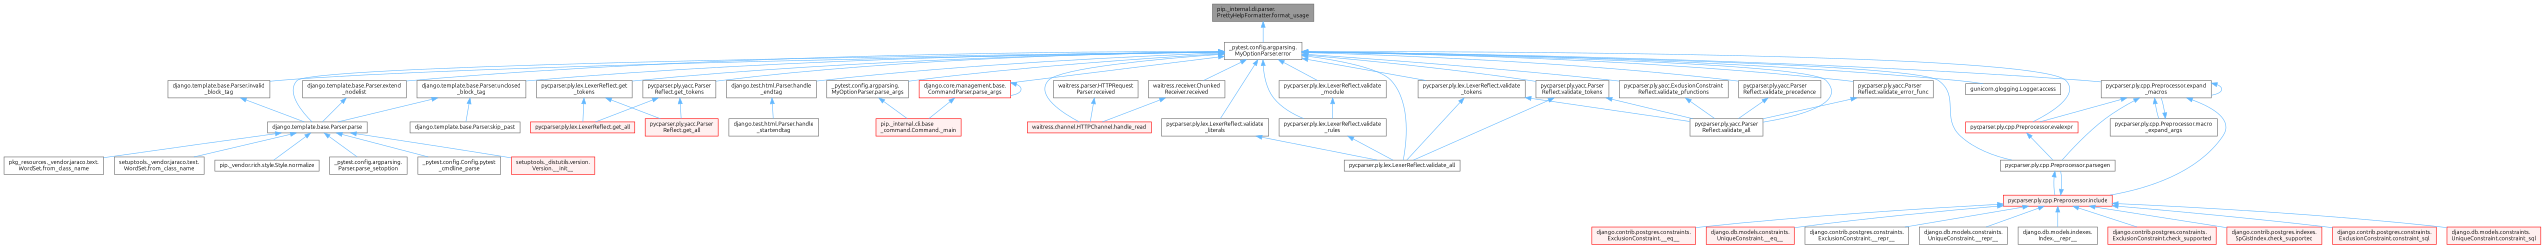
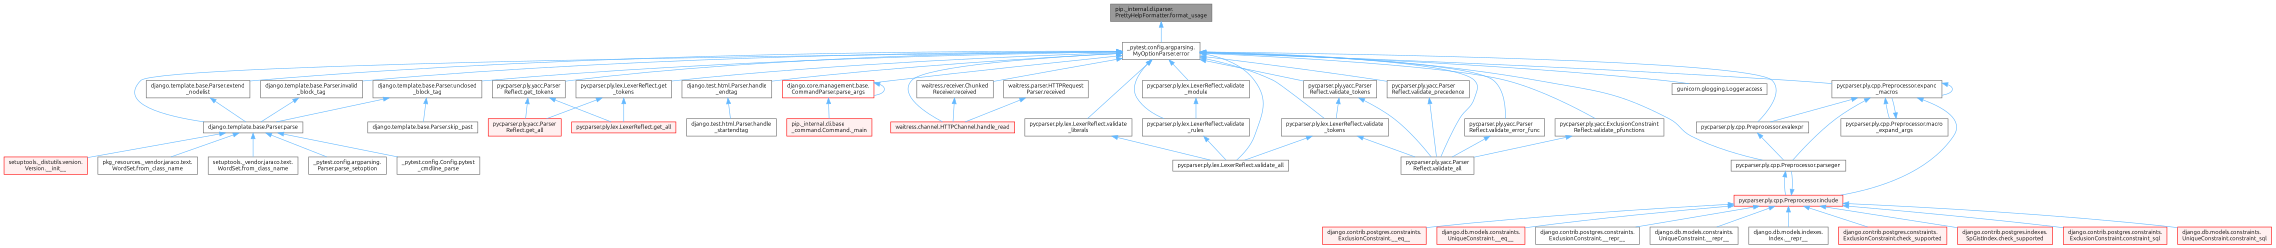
  digraph {
    fontname=Ubuntu
    rankdir=TB
    node [color=grey40 fillcolor=white fontname=Ubuntu fontsize=10 shape=box style=filled]
    edge [color=steelblue1 dir=back fontname=Ubuntu fontsize=10 labelfontname=Helvetica labelfontsize=10 style=solid]
    n1 [color=gray40 fillcolor=grey60 fontcolor=black height=0.2 label="pip._internal.cli.parser.\lPrettyHelpFormatter.format_usage" width=0.4]
    n2 [height=0.2 label="_pytest.config.argparsing.\lMyOptionParser.error" width=0.4]
    n3 [height=0.2 label="gunicorn.glogging.Logger.access" width=0.4]
-   n4 [color=red height=0.2 label="pycparser.ply.cpp.Preprocessor.evalexpr" width=0.4]
+   n4 [height=0.2 label="pycparser.ply.cpp.Preprocessor.evalexpr" width=0.4]
    n5 [height=0.2 label="pycparser.ply.cpp.Preprocessor.parsegen" width=0.4]
    n6 [height=0.2 label="pycparser.ply.cpp.Preprocessor.expand\l_macros" width=0.4]
    n7 [height=0.2 label="django.template.base.Parser.extend\l_nodelist" width=0.4]
    n8 [height=0.2 label="django.template.base.Parser.parse" width=0.4]
    n9 [height=0.2 label="pycparser.ply.lex.LexerReflect.get\l_tokens" width=0.4]
    n10 [height=0.2 label="pycparser.ply.yacc.Parser\lReflect.get_tokens" width=0.4]
    n11 [height=0.2 label="django.test.html.Parser.handle\l_endtag" width=0.4]
    n12 [height=0.2 label="django.template.base.Parser.invalid\l_block_tag" width=0.4]
-   n13 [height=0.2 label="_pytest.config.argparsing.\lMyOptionParser.parse_args" width=0.4]
    n14 [color=red height=0.2 label="django.core.management.base.\lCommandParser.parse_args" width=0.4]
    n15 [height=0.2 label="waitress.receiver.Chunked\lReceiver.received" width=0.4]
    n16 [height=0.2 label="django.template.base.Parser.unclosed\l_block_tag" width=0.4]
    n17 [height=0.2 label="pycparser.ply.lex.LexerReflect.validate_all" width=0.4]
    n18 [height=0.2 label="pycparser.ply.yacc.Parser\lReflect.validate_all" width=0.4]
    n19 [height=0.2 label="pycparser.ply.yacc.Parser\lReflect.validate_error_func" width=0.4]
    n20 [height=0.2 label="pycparser.ply.lex.LexerReflect.validate\l_literals" width=0.4]
    n21 [height=0.2 label="pycparser.ply.lex.LexerReflect.validate\l_module" width=0.4]
    n22 [height=0.2 label="pycparser.ply.lex.LexerReflect.validate\l_rules" width=0.4]
    n23 [height=0.2 label="pycparser.ply.yacc.ExclusionConstraint\lReflect.validate_pfunctions" width=0.4]
    n24 [height=0.2 label="pycparser.ply.yacc.Parser\lReflect.validate_precedence" width=0.4]
    n25 [height=0.2 label="pycparser.ply.lex.LexerReflect.validate\l_tokens" width=0.4]
    n26 [height=0.2 label="pycparser.ply.yacc.Parser\lReflect.validate_tokens" width=0.4]
    n27 [color=red fillcolor="#FFF0F0" height=0.2 label="waitress.channel.HTTPChannel.handle_read" width=0.4]
    n28 [color=red fillcolor="#FFF0F0" height=0.2 label="pycparser.ply.cpp.Preprocessor.include" width=0.4]
    n29 [height=0.2 label="pycparser.ply.cpp.Preprocessor.macro\l_expand_args" width=0.4]
    n30 [color=red fillcolor="#FFF0F0" height=0.2 label="setuptools._distutils.version.\lVersion.__init__" width=0.4]
    n31 [height=0.2 label="pkg_resources._vendor.jaraco.text.\lWordSet.from_class_name" width=0.4]
    n32 [height=0.2 label="setuptools._vendor.jaraco.text.\lWordSet.from_class_name" width=0.4]
-   n33 [height=0.2 label="pip._vendor.rich.style.Style.normalize" width=0.4]
    n34 [height=0.2 label="_pytest.config.argparsing.\lParser.parse_setoption" width=0.4]
    n35 [height=0.2 label="_pytest.config.Config.pytest\l_cmdline_parse" width=0.4]
    n36 [color=red fillcolor="#FFF0F0" height=0.2 label="pycparser.ply.lex.LexerReflect.get_all" width=0.4]
    n37 [color=red fillcolor="#FFF0F0" height=0.2 label="pycparser.ply.yacc.Parser\lReflect.get_all" width=0.4]
    n38 [height=0.2 label="django.test.html.Parser.handle\l_startendtag" width=0.4]
    n39 [color=red fillcolor="#FFF0F0" height=0.2 label="pip._internal.cli.base\l_command.Command._main" width=0.4]
    n40 [height=0.2 label="waitress.parser.HTTPRequest\lParser.received" width=0.4]
    n41 [height=0.2 label="django.template.base.Parser.skip_past" width=0.4]
    n42 [color=red fillcolor="#FFF0F0" height=0.2 label="django.contrib.postgres.constraints.\lExclusionConstraint.__eq__" width=0.4]
    n43 [color=red fillcolor="#FFF0F0" height=0.2 label="django.db.models.constraints.\lUniqueConstraint.__eq__" width=0.4]
    n44 [height=0.2 label="django.contrib.postgres.constraints.\lExclusionConstraint.__repr__" width=0.4]
    n45 [height=0.2 label="django.db.models.constraints.\lUniqueConstraint.__repr__" width=0.4]
    n46 [height=0.2 label="django.db.models.indexes.\lIndex.__repr__" width=0.4]
    n47 [color=red fillcolor="#FFF0F0" height=0.2 label="django.contrib.postgres.constraints.\lExclusionConstraint.check_supported" width=0.4]
    n48 [color=red fillcolor="#FFF0F0" height=0.2 label="django.contrib.postgres.indexes.\lSpGistIndex.check_supported" width=0.4]
    n49 [color=red fillcolor="#FFF0F0" height=0.2 label="django.contrib.postgres.constraints.\lExclusionConstraint.constraint_sql" width=0.4]
    n50 [color=red fillcolor="#FFF0F0" height=0.2 label="django.db.models.constraints.\lUniqueConstraint.constraint_sql" width=0.4]
    n1 -> n2
    n2 -> n3
    n2 -> n4
    n2 -> n5
    n2 -> n6
    n2 -> n7
    n2 -> n8
    n2 -> n9
    n2 -> n10
    n2 -> n11
    n2 -> n12
-   n2 -> n13
    n2 -> n14
    n2 -> n15
    n2 -> n16
    n2 -> n17
    n2 -> n18
    n2 -> n19
    n2 -> n20
    n2 -> n21
    n2 -> n22
    n2 -> n23
    n2 -> n24
    n2 -> n25
    n2 -> n26
    n2 -> n27
    n4 -> n5
    n5 -> n28
    n6 -> n4
    n6 -> n5
    n6 -> n6
    n6 -> n28
    n6 -> n29
    n7 -> n8
    n8 -> n30
    n8 -> n31
    n8 -> n32
-   n8 -> n33
    n8 -> n34
    n8 -> n35
    n9 -> n36
    n9 -> n37
    n10 -> n36
    n10 -> n37
    n11 -> n38
    n12 -> n8
-   n13 -> n39
    n14 -> n14
    n14 -> n39
    n15 -> n27
    n16 -> n8
    n16 -> n41
    n19 -> n18
    n20 -> n17
    n21 -> n22
    n22 -> n17
    n23 -> n18
    n24 -> n18
    n25 -> n17
    n25 -> n18
-   n26 -> n17
+   n26 -> n25
    n26 -> n18
    n28 -> n5
    n28 -> n42
    n28 -> n43
    n28 -> n44
    n28 -> n45
    n28 -> n46
    n28 -> n47
    n28 -> n48
    n28 -> n49
    n28 -> n50
    n29 -> n6
    n40 -> n27
  }
